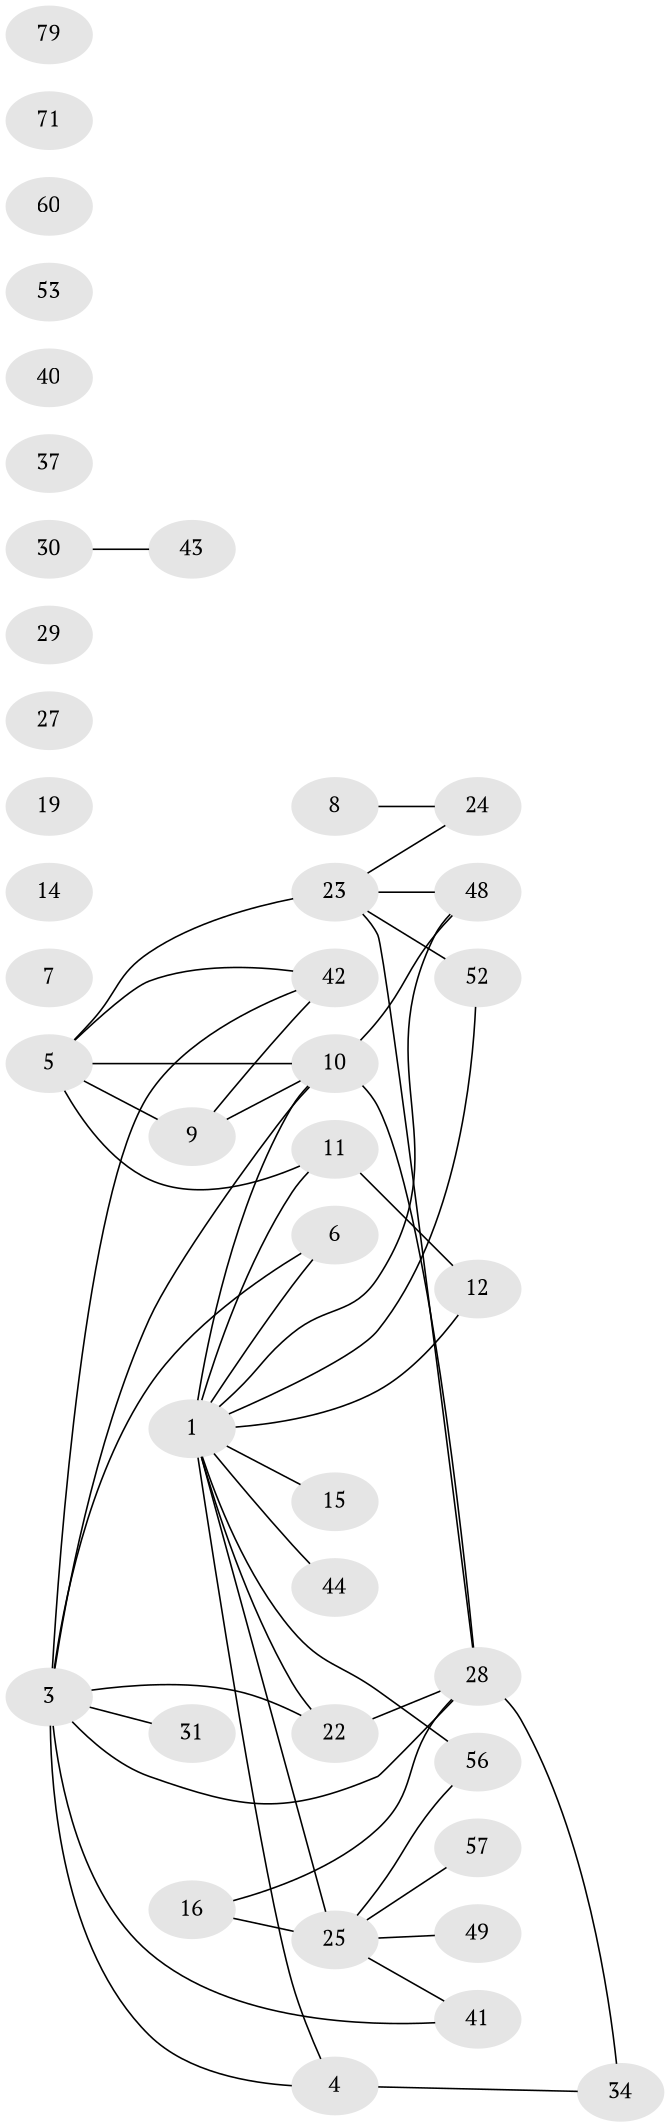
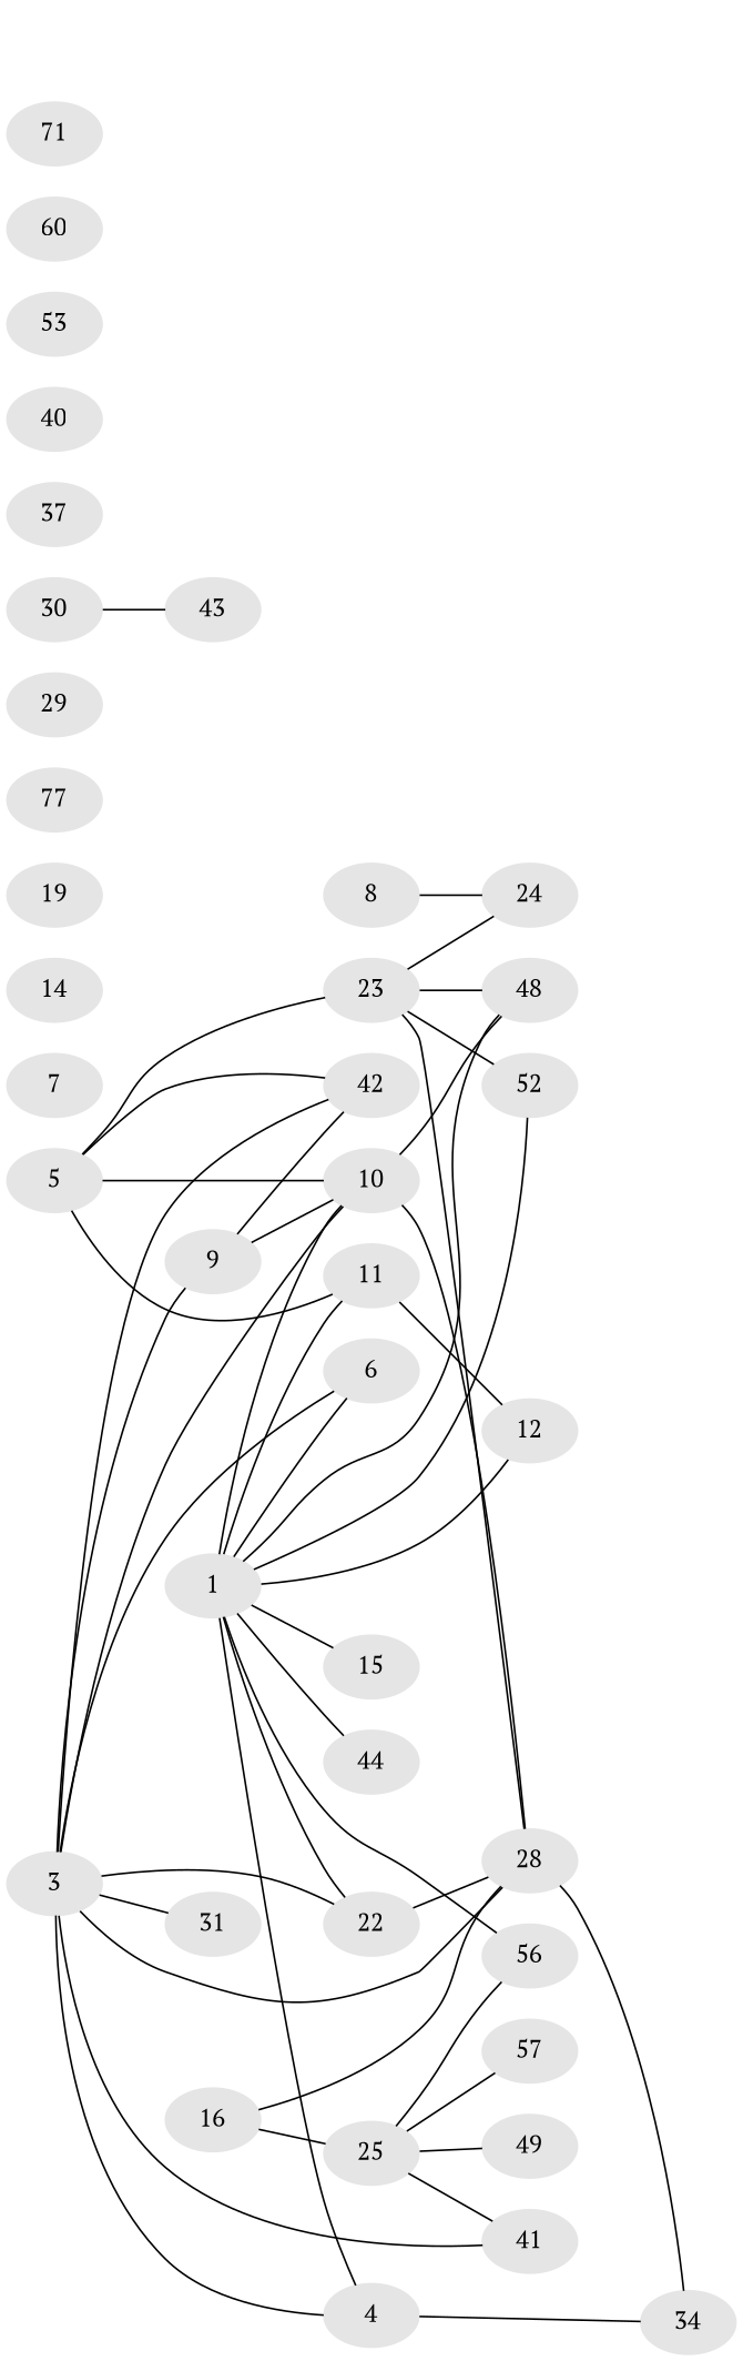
  graph {
    fontname="PT Serif"
    rankdir=LR
    node [color=gray90 fontname="PT Serif" style=filled]
    edge [fontname="PT Serif"]
    1 [super="+33+36"]
    4 [super="+38+77"]
    6 [super="+30"]
    10 [super="+18+55"]
    11 [super="+21+13"]
    12
    15
    22 [super="+63"]
    25 [super="+68+70"]
    44
    48
    52 [super="+62+75"]
    56
    34 [super="+65"]
    28 [super="+64+69"]
    41
    49 [super="+58"]
    57
    n19 [label=8]
    24
    3 [super="+8+66"]
    9
    31
    42 [super="+50"]
    5 [super="+17"]
    23 [super="+46"]
    7 [super="+26"]
    14
    16
    19
-   27
+   27 [label=77]
    29
    n33 [label=30 super="+35"]
    43
    37
    40
    53
    60
    71
-   79
    1 -- 4
    1 -- 6 [weight=2]
    1 -- 10
    1 -- 11
    1 -- 12
    1 -- 15
    1 -- 22
-   1 -- 25
    1 -- 44
    1 -- 48
    1 -- 52
    1 -- 56
    4 -- 34 [weight=2]
    10 -- 48
    10 -- 28
    11 -- 12
    22 -- 28
    25 -- 56 [weight=2]
    25 -- 41
    25 -- 49
    25 -- 57
    28 -- 34
    n19 -- 24
    3 -- 4 [weight=2]
    3 -- 6
    3 -- 10
    3 -- 22
    3 -- 28
    3 -- 41
-   5 -- 9
+   3 -- 9
    3 -- 31
    3 -- 42
    9 -- 10
    9 -- 42
    5 -- 10
    5 -- 11
    5 -- 42
    5 -- 23
    23 -- 48 [weight=2]
    23 -- 52 [weight=2]
    23 -- 28
    23 -- 24
    16 -- 25
    16 -- 28
    n33 -- 43
  }
